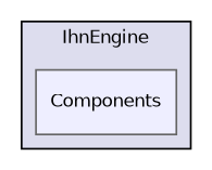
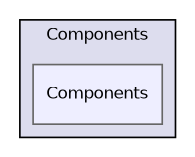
  digraph {
    compound=true
    rankdir=LR
    n1 [fillcolor="#eeeeff" fontname=Helvetica fontsize=10 label=Components pencolor=black shape=box style=filled color=gray40]
    subgraph cluster_1 {
      bgcolor="#ddddee"
      fontname=Helvetica
      fontsize=10
-     label=IhnEngine
+     label=Components
      pencolor=black
      n1
    }
  }
